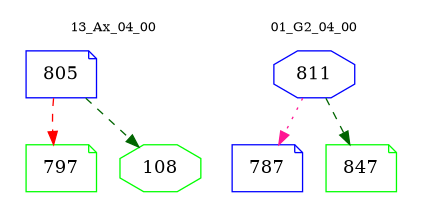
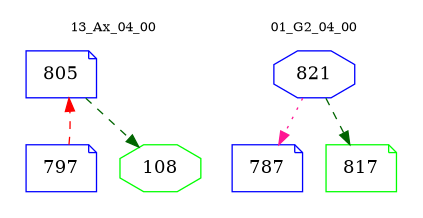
  digraph {
    node [color=blue shape=note]
    edge [color=darkgreen style=dashed]
    n1 [label=805]
-   n2 [color=green label=797]
+   n2 [label=797]
    n3 [color=green label=108 shape=octagon]
-   n4 [label=811 shape=octagon]
+   n4 [label=821 shape=octagon]
    n5 [label=787]
-   n6 [color=green label=847]
+   n6 [color=green label=817]
    subgraph cluster_1 {
      color=white
      fontsize=10
      label="13_Ax_04_00"
      n1
      n2
      n3
    }
    subgraph cluster_2 {
      color=white
      fontsize=10
      label="01_G2_04_00"
      n4
      n5
      n6
    }
-   n1 -> n2 [color=red]
+   n2 -> n1 [color=red]
    n1 -> n3
    n4 -> n5 [color=deeppink style=dotted]
    n4 -> n6
  }
